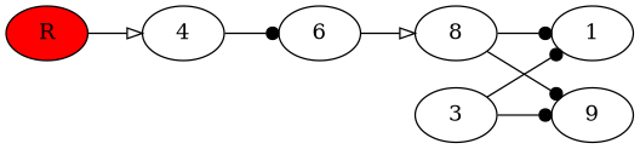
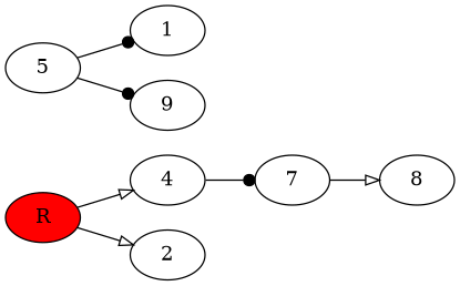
  digraph {
    rankdir=LR
    edge [arrowhead=dot]
    4
-   6
+   6 [label=7]
    8
-   5 [label=3]
+   5
    1
    9
    R [fillcolor="#ff0000" style=filled]
+   2
    4 -> 6
    6 -> 8 [arrowhead=onormal]
-   8 -> 1
-   8 -> 9
    5 -> 1
    5 -> 9
    R -> 4 [arrowhead=onormal]
+   R -> 2 [arrowhead=onormal]
  }
